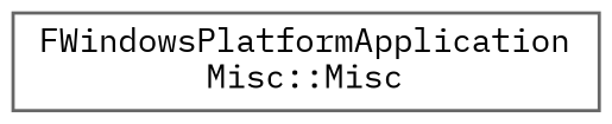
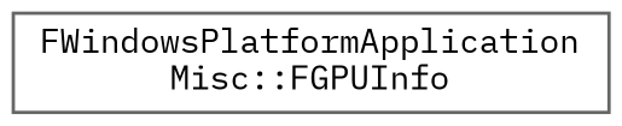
  digraph {
    rankdir=LR
    fontname="IBM Plex Mono"
-   n1 [color=grey40 fillcolor=white fontname="IBM Plex Mono" fontsize=10 height=0.2 label="FWindowsPlatformApplication\lMisc::Misc" shape=box style=filled width=0.4]
+   n1 [color=grey40 fillcolor=white fontname="IBM Plex Mono" fontsize=10 height=0.2 label="FWindowsPlatformApplication\lMisc::FGPUInfo" shape=box style=filled width=0.4]
  }
